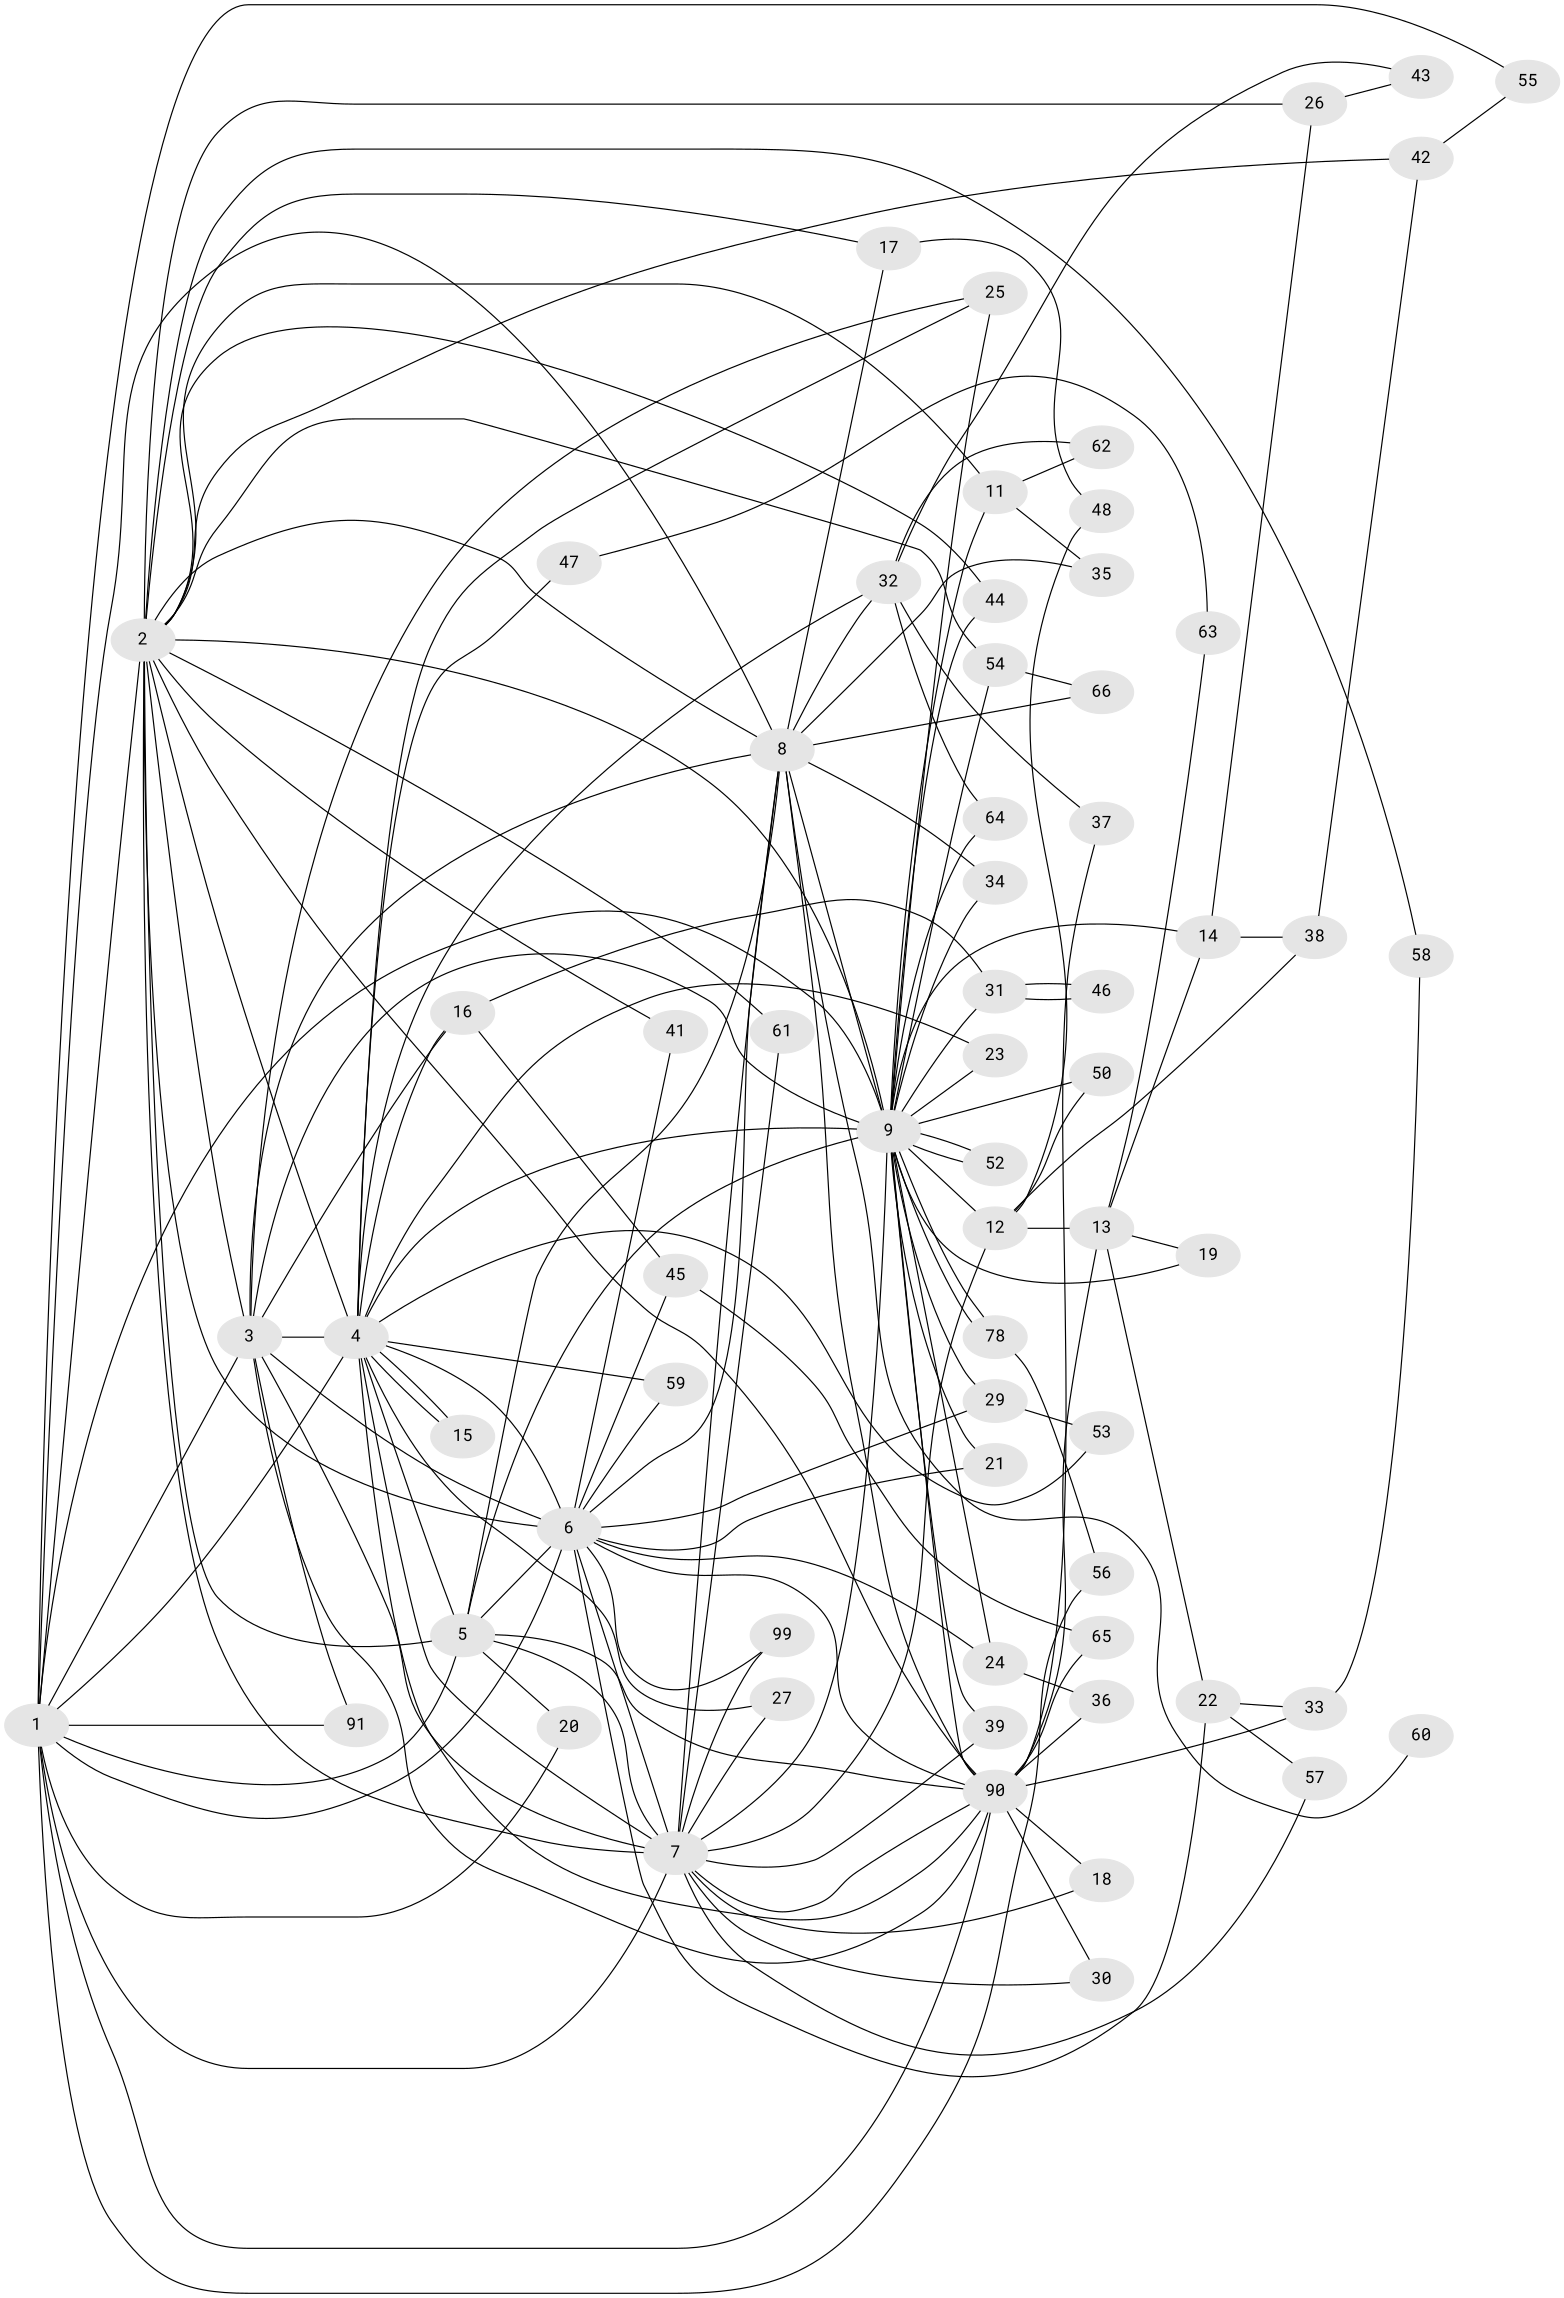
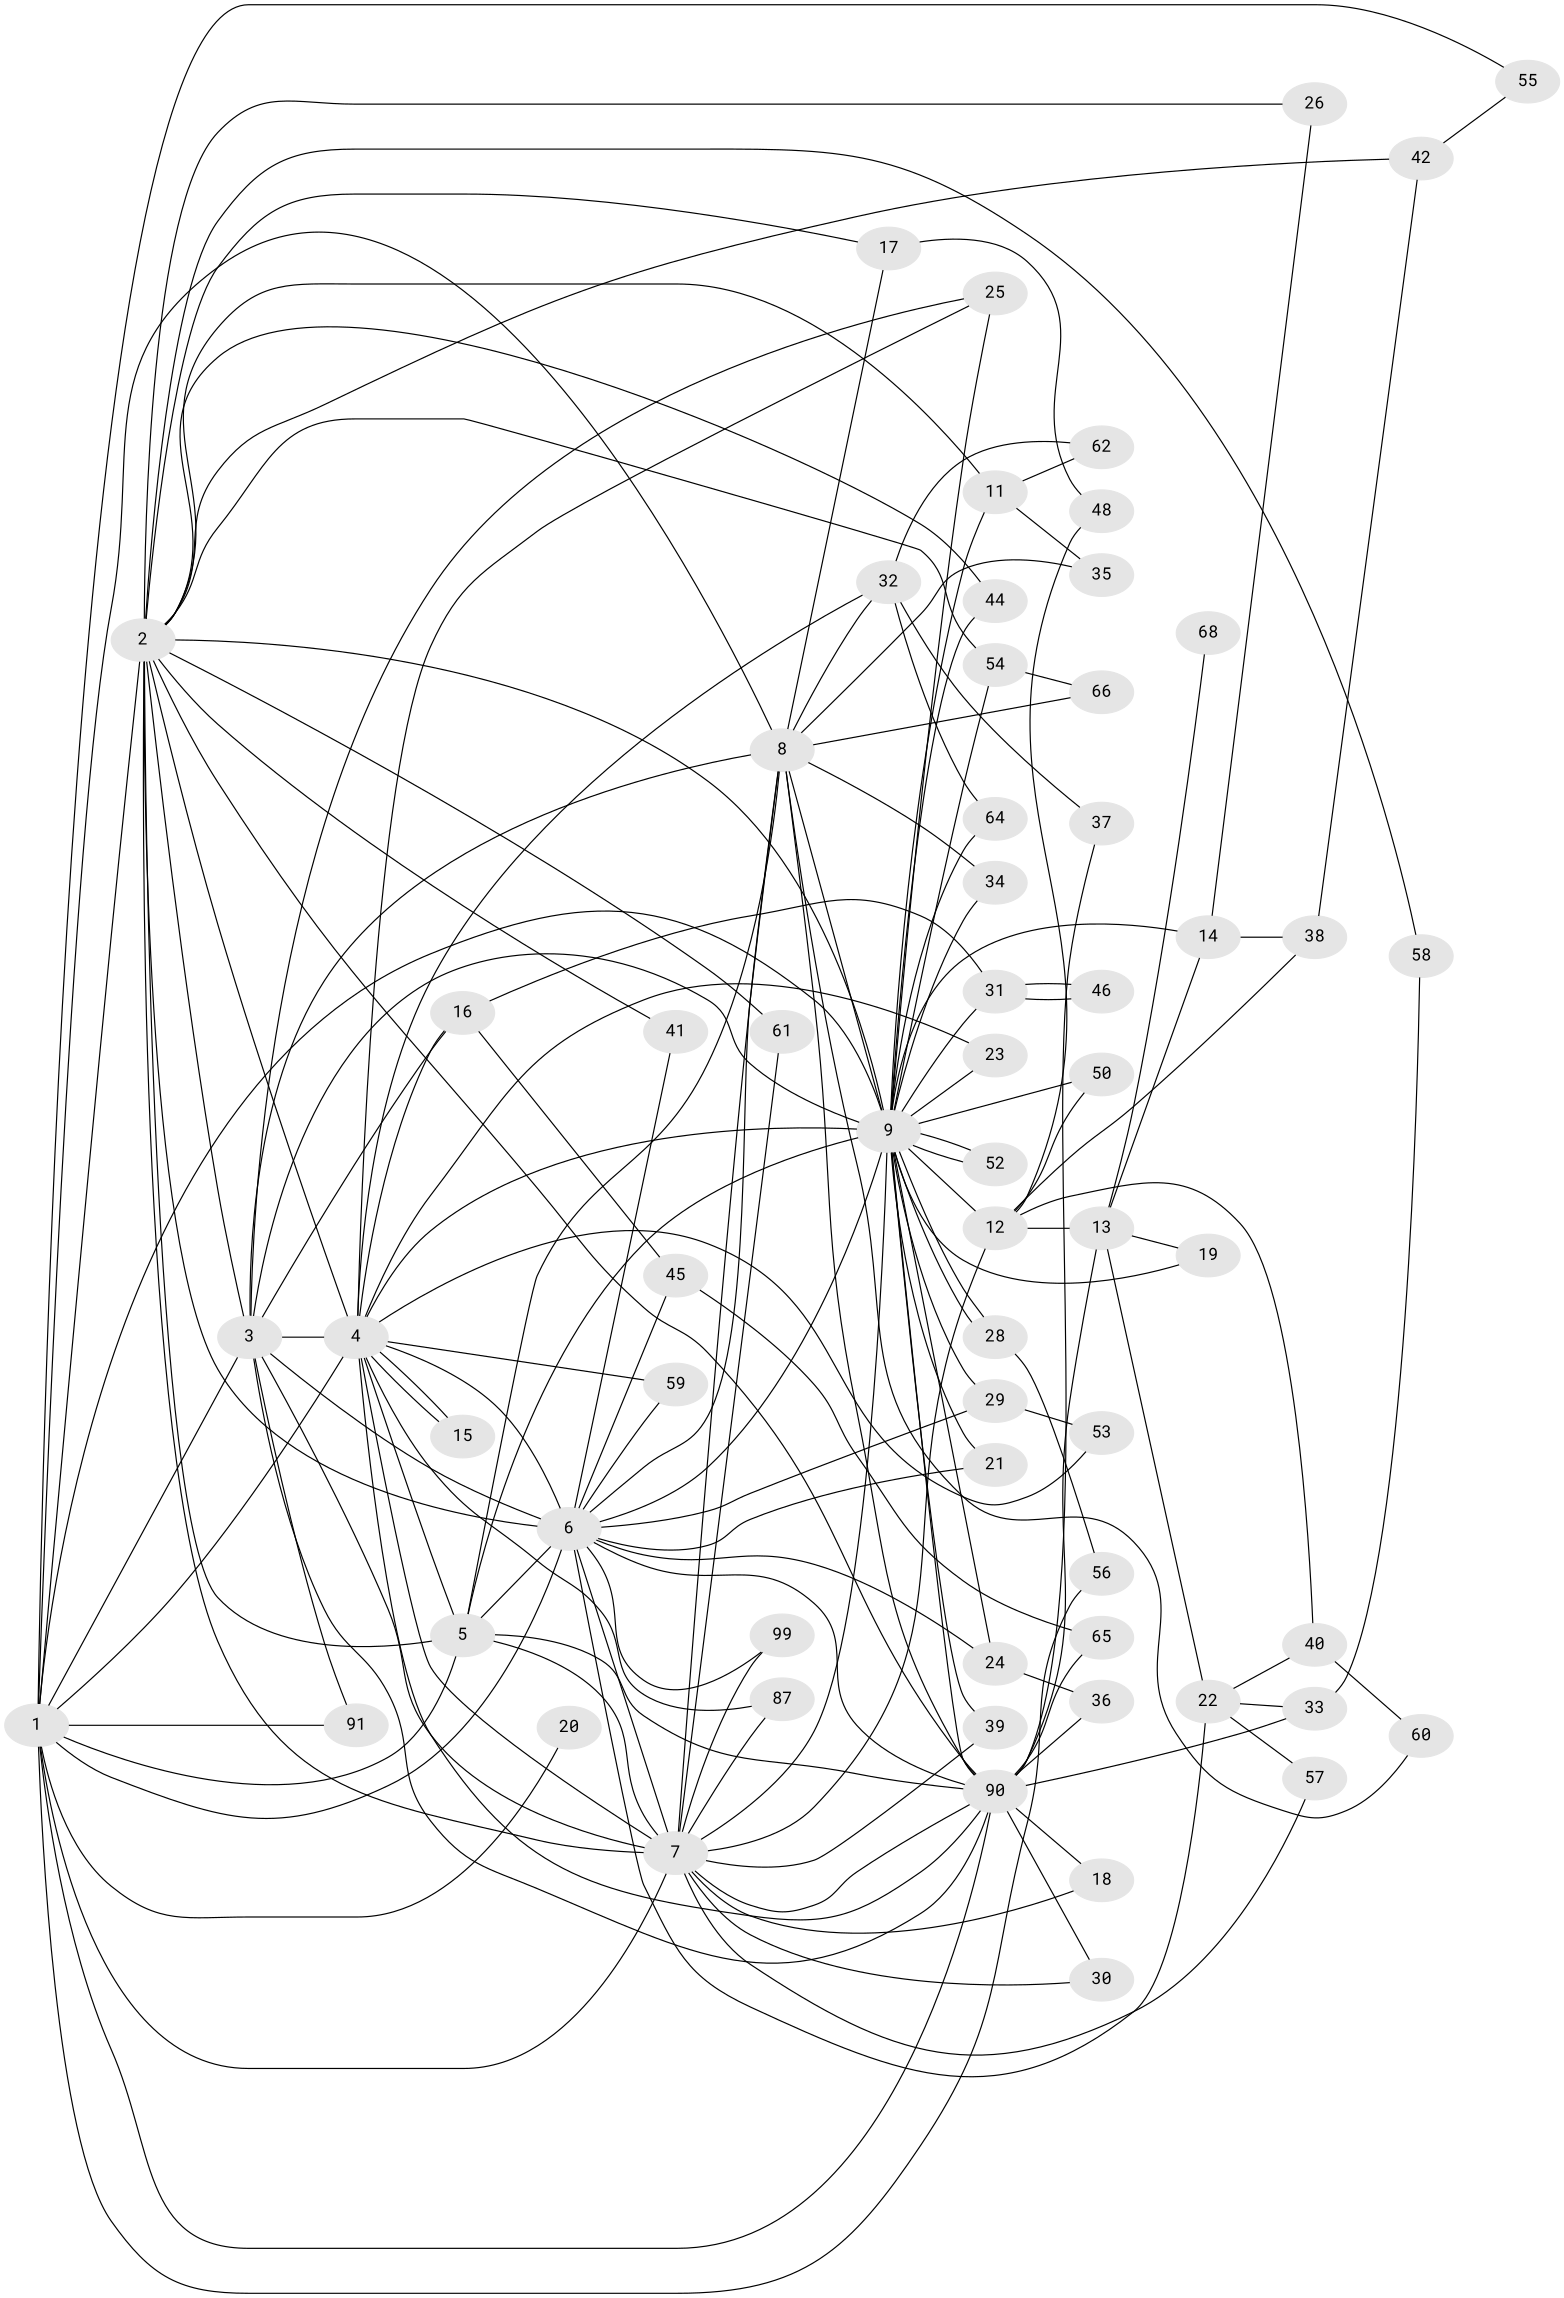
  graph {
    fontname="Roboto Mono"
    rankdir=LR
    node [color=gray90 fontname="Roboto Mono" style=filled]
    edge [fontname="Roboto Mono"]
    1
    2
    3
    4
    5
    6
    7
    8
    9
    n10 [label=90]
    20
    n12 [label=91]
    55
    56
    11
    17
    26
    41
    42
    44
    54
    58
    61
    16
    25
-   47
    15
    23
-   27
+   27 [label=87]
    32
    53
    59
    21
    22
    24
    29
    45
    n38 [label=99]
    12
    18
    30
    39
    57
    34
    35
    60
    66
    14
    19
-   28 [label=78]
+   28
    31
    50
    52
    64
    13
    33
    36
    37
    65
    62
    48
-   43
-   63
+   63 [label=68]
+   40
    38
    46
    1 -- 2
    1 -- 3
    1 -- 4
    1 -- 5
    1 -- 6
    1 -- 7
    1 -- 8
    1 -- 9
    1 -- n10
    1 -- 20
    1 -- n12
    1 -- 55
    1 -- 56
    2 -- 3
    2 -- 4
    2 -- 5
    2 -- 6
    2 -- 7
-   2 -- 8
    2 -- 9
    2 -- n10
    2 -- 11
    2 -- 17
    2 -- 26
    2 -- 41
    2 -- 42
    2 -- 44
    2 -- 54
    2 -- 58
    2 -- 61
    3 -- 4
    3 -- 6
    3 -- 7
    3 -- 8
    3 -- 9
    3 -- n10
    3 -- n12
    3 -- 16
    3 -- 25
    4 -- 5
    4 -- 6
    4 -- 7
    4 -- 9
    4 -- n10
    4 -- 16
    4 -- 25
-   4 -- 47
    4 -- 15
    4 -- 15
    4 -- 23
    4 -- 27
    4 -- 32
    4 -- 53
    4 -- 59
    5 -- 6
    5 -- 7
    5 -- 8
    5 -- 9
    5 -- n10
-   5 -- 20
    6 -- 7
    6 -- 8
+   6 -- 9
    6 -- n10
    6 -- 41
    6 -- 59
    6 -- 21
    6 -- 22
    6 -- 24
    6 -- 29
    6 -- 45
    6 -- n38
    7 -- 8
    7 -- 9
    7 -- n10
    7 -- 61
    7 -- 27
    7 -- n38
    7 -- 12
    7 -- 18
    7 -- 30
    7 -- 39
    7 -- 57
    8 -- 9
    8 -- n10
    8 -- 17
    8 -- 32
    8 -- 34
    8 -- 35
    8 -- 60
    8 -- 66
    9 -- n10
    9 -- 11
    9 -- 44
    9 -- 54
    9 -- 25
    9 -- 23
    9 -- 21
    9 -- 24
    9 -- 29
    9 -- 12
    9 -- 39
    9 -- 34
    9 -- 14
    9 -- 19
    9 -- 28
    9 -- 28
    9 -- 31
    9 -- 50
    9 -- 52
    9 -- 52
    9 -- 64
    n10 -- 18
    n10 -- 30
    n10 -- 13
    n10 -- 33
    n10 -- 36
    n10 -- 37
    n10 -- 65
    11 -- 35
    11 -- 62
    17 -- 48
-   26 -- 43
    42 -- 55
    54 -- 66
    16 -- 45
    16 -- 31
-   47 -- 63
    32 -- 64
    32 -- 37
    32 -- 62
-   32 -- 43
    22 -- 57
    22 -- 33
+   22 -- 40
    24 -- 36
    29 -- 53
    45 -- 65
    12 -- 50
    12 -- 13
    12 -- 48
+   12 -- 40
    12 -- 38
    14 -- 26
    14 -- 38
    28 -- 56
    31 -- 46
    31 -- 46
    13 -- 22
    13 -- 14
    13 -- 19
    13 -- 63
    33 -- 58
+   40 -- 60
    38 -- 42
  }
